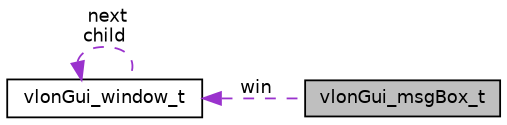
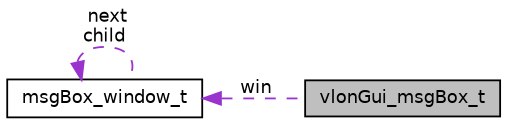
  digraph {
    rankdir=LR
    node [color=black fontname=Helvetica fontsize=10 shape=record style=filled]
    edge [color=darkorchid3 dir=back fontname=Helvetica fontsize=10 labelfontname=Helvetica labelfontsize=10 style=dashed]
    n1 [fillcolor=grey75 fontcolor=black height=0.2 label=vlonGui_msgBox_t width=0.4]
-   n2 [fillcolor=white height=0.2 label=vlonGui_window_t width=0.4]
+   n2 [fillcolor=white height=0.2 label=msgBox_window_t width=0.4]
    n2 -> n1 [label=" win"]
    n2 -> n2 [label=" next\nchild"]
  }
